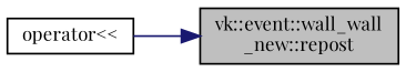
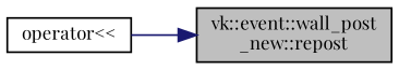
  digraph {
    rankdir=RL
    fontname="Playfair Display"
    node [color=black fontname="Playfair Display" fontsize=10 shape=record style=filled]
-   n1 [fillcolor=grey75 fontcolor=black height=0.2 label="vk::event::wall_wall\l_new::repost" width=0.4]
+   n1 [fillcolor=grey75 fontcolor=black height=0.2 label="vk::event::wall_post\l_new::repost" width=0.4]
    n2 [fillcolor=white height=0.2 label="operator\<\<" width=0.4]
    n1 -> n2 [color=midnightblue dir=back fontname="Playfair Display" fontsize=10 labelfontname=Helvetica labelfontsize=10 style=solid]
  }
